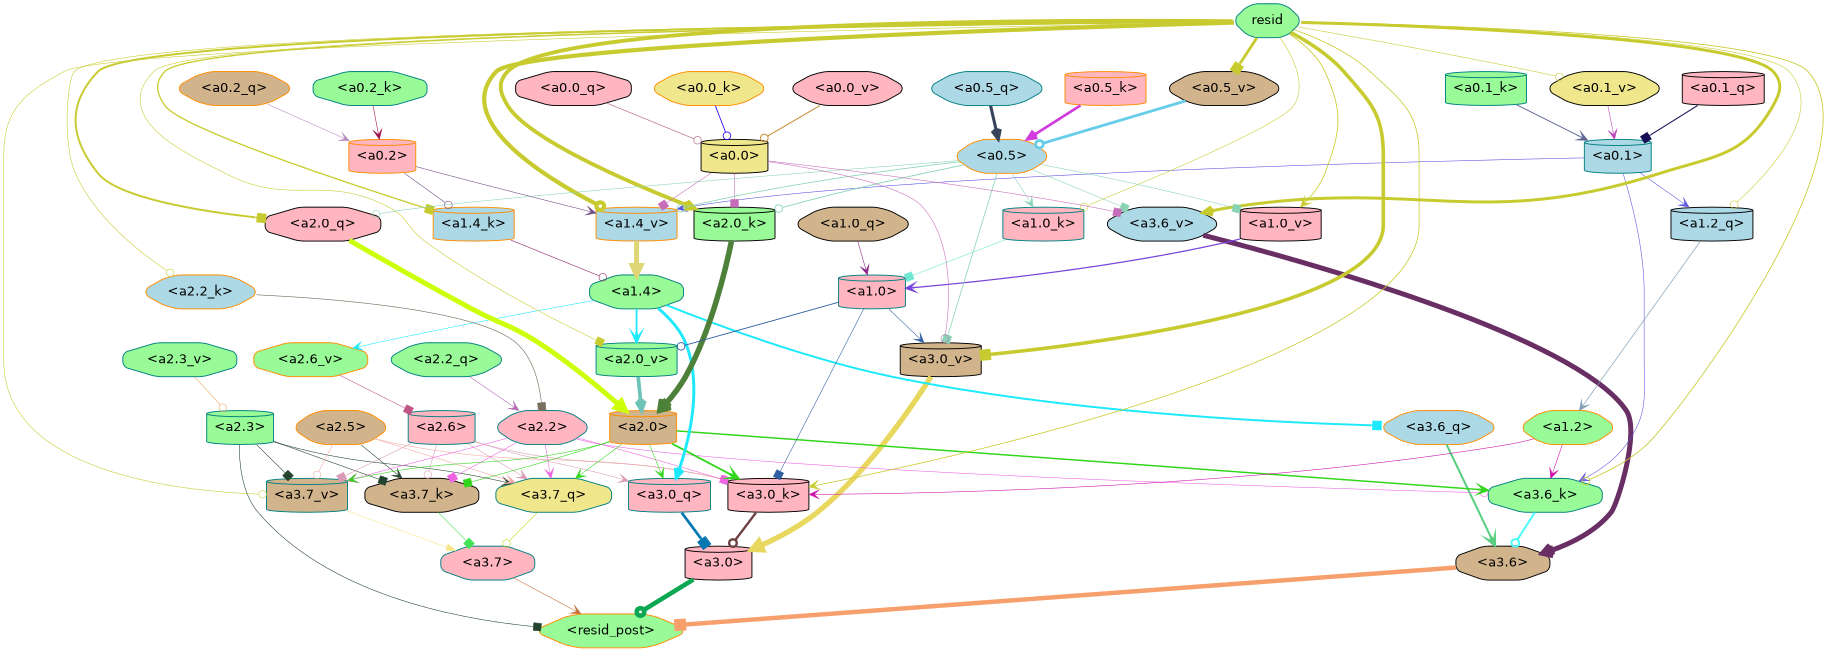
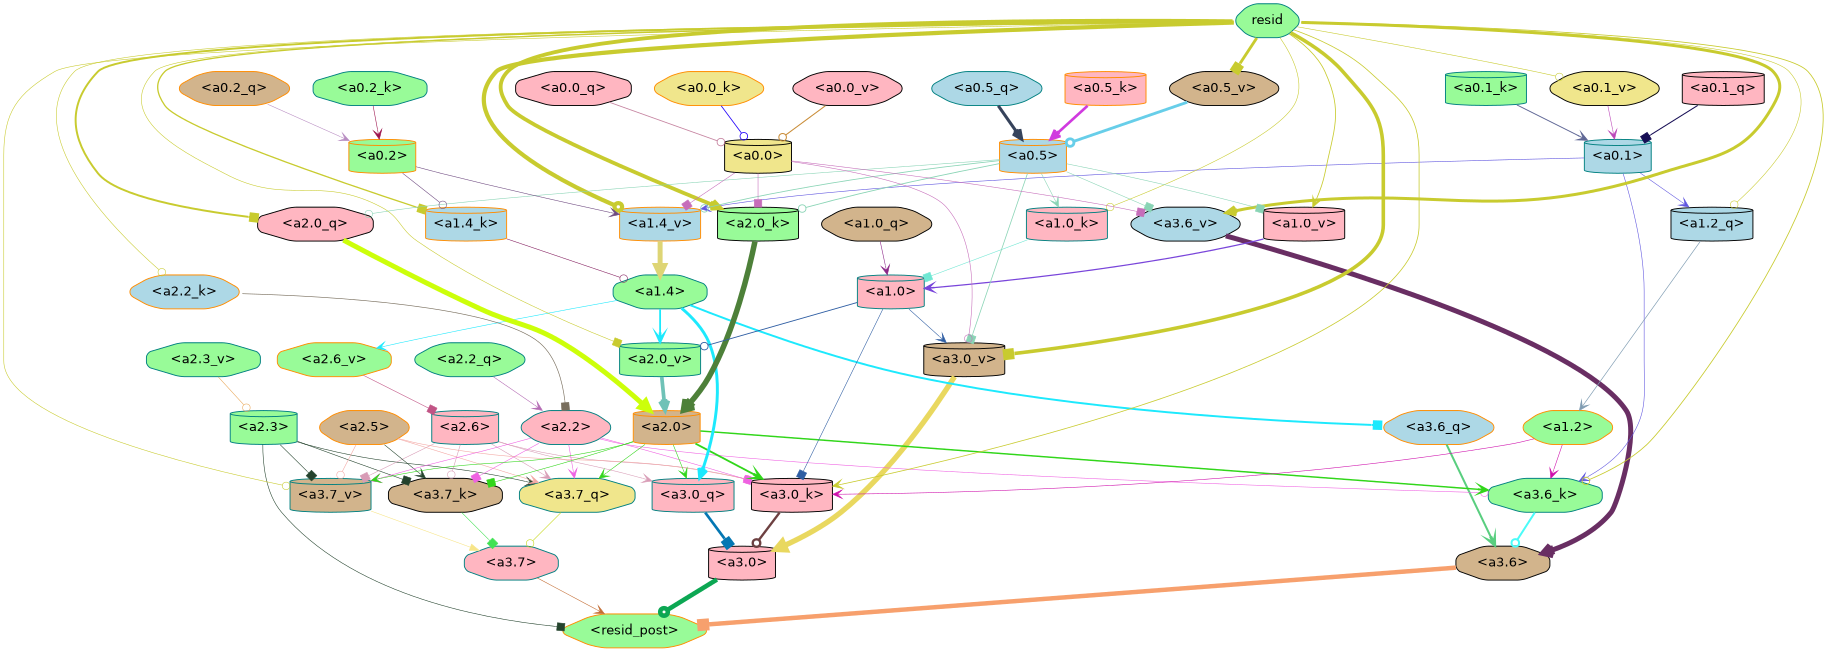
  strict digraph {
    splines=true
    node [color=teal fillcolor=lightpink fontname=Helvetica shape=cylinder style="filled, rounded"]
    edge [arrowhead=vee color="#c8cb2f" penwidth=0.6]
    "<a3.7>" [shape=octagon]
    "<resid_post>" [color=darkorange fillcolor=palegreen shape=hexagon]
    "<a3.6>" [color=black fillcolor=tan shape=octagon]
    "<a3.0>" [color=black]
    "<a2.3>" [fillcolor=palegreen]
    "<a3.7_q>" [fillcolor=khaki shape=octagon]
    "<a3.7_k>" [color=black fillcolor=tan shape=octagon]
    "<a3.7_v>" [fillcolor=tan]
    "<a3.6_q>" [color=darkorange fillcolor=lightblue shape=hexagon]
    "<a3.0_q>"
    "<a3.6_k>" [fillcolor=palegreen shape=octagon]
    "<a3.0_k>" [color=black]
    "<a3.6_v>" [color=black fillcolor=lightblue shape=hexagon]
    "<a3.0_v>" [color=black fillcolor=tan]
    "<a2.6>"
    "<a2.5>" [color=darkorange fillcolor=tan shape=hexagon]
    "<a2.2>" [shape=hexagon]
    "<a2.0>" [color=darkorange fillcolor=tan]
    "<a1.4>" [fillcolor=palegreen shape=octagon]
    "<a2.6_v>" [color=darkorange fillcolor=palegreen shape=octagon]
    "<a2.0_v>" [fillcolor=palegreen]
    "<a1.2>" [color=darkorange fillcolor=palegreen shape=hexagon]
    "<a0.1>" [fillcolor=lightblue]
    "<a1.2_q>" [color=black fillcolor=lightblue]
    "<a1.4_v>" [color=darkorange fillcolor=lightblue]
    n26 [fillcolor=palegreen label=resid shape=hexagon]
    "<a2.0_q>" [color=black shape=octagon]
    "<a2.2_k>" [color=darkorange fillcolor=lightblue shape=hexagon]
    "<a2.0_k>" [color=black fillcolor=palegreen]
    "<a1.4_k>" [color=darkorange fillcolor=lightblue]
    "<a1.0_k>"
    "<a1.0_v>" [color=black]
    "<a0.5_v>" [color=black fillcolor=tan shape=hexagon]
    "<a0.1_v>" [color=black fillcolor=khaki shape=hexagon]
    "<a1.0>"
-   "<a0.5>" [color=darkorange fillcolor=lightblue shape=hexagon]
+   "<a0.5>" [color=darkorange fillcolor=lightblue]
    "<a0.0>" [color=black fillcolor=khaki]
    "<a2.2_q>" [fillcolor=palegreen shape=hexagon]
    "<a2.3_v>" [fillcolor=palegreen shape=octagon]
    "<a1.0_q>" [color=black fillcolor=tan shape=hexagon]
-   "<a0.2>" [color=darkorange]
+   "<a0.2>" [color=darkorange fillcolor=palegreen]
    "<a0.5_q>" [fillcolor=lightblue shape=hexagon]
    "<a0.2_q>" [color=darkorange fillcolor=tan shape=hexagon]
    "<a0.1_q>" [color=black]
    "<a0.0_q>" [color=black shape=octagon]
    "<a0.5_k>" [color=darkorange]
    "<a0.2_k>" [fillcolor=palegreen shape=octagon]
    "<a0.1_k>" [fillcolor=palegreen]
    "<a0.0_k>" [color=darkorange fillcolor=khaki shape=hexagon]
    "<a0.0_v>" [color=black shape=hexagon]
    "<a3.7>" -> "<resid_post>" [color="#c36d34"]
    "<a3.6>" -> "<resid_post>" [arrowhead=box color="#f7a06d" penwidth=4.751592040061951]
    "<a3.0>" -> "<resid_post>" [arrowhead=odot color="#0ca753" penwidth=4.904066681861877]
    "<a2.3>" -> "<resid_post>" [arrowhead=box color="#24432d"]
    "<a2.3>" -> "<a3.7_q>" [color="#24432d"]
    "<a2.3>" -> "<a3.7_k>" [arrowhead=box color="#24432d" penwidth=0.6069068089127541]
    "<a2.3>" -> "<a3.7_v>" [arrowhead=box color="#24432d"]
    "<a3.7_q>" -> "<a3.7>" [arrowhead=odot color="#c3d60f"]
    "<a3.7_k>" -> "<a3.7>" [arrowhead=box color="#41e254"]
    "<a3.7_v>" -> "<a3.7>" [color="#f7e589" arrowhead=""]
    "<a3.6_q>" -> "<a3.6>" [color="#59ce7f" penwidth=2.160832464694977]
    "<a3.0_q>" -> "<a3.0>" [arrowhead=box color="#0477b3" penwidth=2.870753765106201]
    "<a3.6_k>" -> "<a3.6>" [arrowhead=odot color="#4bfbf8" penwidth=2.13908451795578]
    "<a3.0_k>" -> "<a3.0>" [arrowhead=odot color="#6d4041" penwidth=2.520303964614868]
    "<a3.6_v>" -> "<a3.6>" [color="#692e63" penwidth=5.297133803367615]
    "<a3.0_v>" -> "<a3.0>" [color="#e9d85f" penwidth=5.680712580680847 arrowhead=""]
    "<a2.6>" -> "<a3.7_q>" [color="#d89cb6"]
    "<a2.6>" -> "<a3.7_k>" [arrowhead=odot color="#d89cb6"]
    "<a2.6>" -> "<a3.7_v>" [arrowhead=box color="#d89cb6"]
    "<a2.6>" -> "<a3.0_q>" [color="#d89cb6"]
    "<a2.6>" -> "<a3.0_k>" [arrowhead=odot color="#d89cb6"]
    "<a2.5>" -> "<a3.7_q>" [color="#f3a7a3"]
    "<a2.5>" -> "<a3.7_k>" [color="#24432d"]
    "<a2.5>" -> "<a3.7_v>" [arrowhead=odot color="#f3a7a3"]
    "<a2.5>" -> "<a3.0_k>" [arrowhead=odot color="#f3a7a3"]
    "<a2.2>" -> "<a3.7_q>" [color="#ef62e2"]
    "<a2.2>" -> "<a3.7_k>" [arrowhead=box color="#ef62e2"]
    "<a2.2>" -> "<a3.7_v>" [color="#ef62e2"]
    "<a2.2>" -> "<a3.6_k>" [arrowhead=odot color="#ef62e2"]
    "<a2.2>" -> "<a3.0_k>" [arrowhead=box color="#ef62e2"]
    "<a2.0>" -> "<a3.7_q>" [color="#31d61a"]
    "<a2.0>" -> "<a3.7_k>" [arrowhead=box color="#31d61a"]
    "<a2.0>" -> "<a3.7_v>" [color="#31d61a"]
    "<a2.0>" -> "<a3.0_q>" [color="#31d61a"]
    "<a2.0>" -> "<a3.6_k>" [color="#31d61a" penwidth=1.564806342124939]
    "<a2.0>" -> "<a3.0_k>" [color="#31d61a" penwidth=1.9353990852832794]
    "<a1.4>" -> "<a3.6_q>" [arrowhead=box color="#1de9fd" penwidth=2.0727532356977463]
    "<a1.4>" -> "<a3.0_q>" [color="#1de9fd" penwidth=3.1279823780059814]
    "<a1.4>" -> "<a2.6_v>" [color="#1de9fd"]
    "<a1.4>" -> "<a2.0_v>" [color="#1de9fd" penwidth=1.9170897603034973]
    "<a2.6_v>" -> "<a2.6>" [arrowhead=box color="#c15485"]
    "<a2.0_v>" -> "<a2.0>" [color="#6fc2b7" penwidth=3.9621697664260864]
    "<a1.2>" -> "<a3.6_k>" [color="#ce0eab"]
    "<a1.2>" -> "<a3.0_k>" [color="#ce0eab"]
    "<a0.1>" -> "<a3.6_k>" [color="#5f55df"]
    "<a0.1>" -> "<a1.2_q>" [color="#5f55df"]
    "<a0.1>" -> "<a1.4_v>" [color="#5f55df" penwidth=0.6202214732766151]
    "<a1.2_q>" -> "<a1.2>" [color="#7f9cb2" penwidth=0.7185482024215162]
    "<a1.4_v>" -> "<a1.4>" [color="#ded575" penwidth=5.280138969421387 arrowhead=""]
    n26 -> "<a3.7_v>" [arrowhead=odot]
    n26 -> "<a3.6_k>" [arrowhead=odot penwidth=0.8915999233722687]
    n26 -> "<a3.0_k>" [penwidth=0.832088902592659]
    n26 -> "<a3.6_v>" [penwidth=3.1840110421180725]
    n26 -> "<a3.0_v>" [arrowhead=box penwidth=3.8132747188210487]
    n26 -> "<a2.0_v>" [arrowhead=box]
    n26 -> "<a1.2_q>" [arrowhead=odot]
    n26 -> "<a1.4_v>" [arrowhead=odot penwidth=4.4888065457344055]
    n26 -> "<a2.0_q>" [arrowhead=box penwidth=2.084651827812195]
    n26 -> "<a2.2_k>" [arrowhead=odot]
    n26 -> "<a2.0_k>" [penwidth=4.084526404738426]
    n26 -> "<a1.4_k>" [arrowhead=box penwidth=1.3912410736083984]
    n26 -> "<a1.0_k>" [arrowhead=odot]
    n26 -> "<a1.0_v>" [penwidth=0.8796700537204742]
    n26 -> "<a0.5_v>" [arrowhead=box penwidth=3.0338101387023926]
    n26 -> "<a0.1_v>" [arrowhead=odot]
    "<a2.0_q>" -> "<a2.0>" [color="#ccff0a" penwidth=5.29856276512146 arrowhead=""]
    "<a2.2_k>" -> "<a2.2>" [arrowhead=box color="#786e5d" penwidth=0.6722683310508728]
    "<a2.0_k>" -> "<a2.0>" [color="#4d8039" penwidth=5.859246134757996]
    "<a1.4_k>" -> "<a1.4>" [arrowhead=odot color="#841e5f"]
    "<a1.0_k>" -> "<a1.0>" [arrowhead=box color="#70e7d3"]
    "<a1.0_v>" -> "<a1.0>" [color="#7945da" penwidth=1.318962275981903]
    "<a0.5_v>" -> "<a0.5>" [arrowhead=odot color="#67cee9" penwidth=3.0403636693954468]
    "<a0.1_v>" -> "<a0.1>" [color="#bc46b8"]
    "<a1.0>" -> "<a3.0_k>" [arrowhead=box color="#2f5ea3"]
    "<a1.0>" -> "<a3.0_v>" [color="#2f5ea3"]
    "<a1.0>" -> "<a2.0_v>" [arrowhead=odot color="#2f5ea3" penwidth=0.9450988052412868]
    "<a0.5>" -> "<a3.6_v>" [arrowhead=box color="#89d4b5"]
    "<a0.5>" -> "<a3.0_v>" [arrowhead=box color="#89d4b5" penwidth=0.8331108838319778]
    "<a0.5>" -> "<a1.4_v>" [arrowhead=odot color="#89d4b5" penwidth=0.8757842034101486]
    "<a0.5>" -> "<a2.0_q>" [arrowhead=odot color="#89d4b5"]
    "<a0.5>" -> "<a2.0_k>" [arrowhead=odot color="#89d4b5" penwidth=0.9412797391414642]
    "<a0.5>" -> "<a1.0_k>" [color="#89d4b5"]
    "<a0.5>" -> "<a1.0_v>" [arrowhead=box color="#89d4b5"]
    "<a0.0>" -> "<a3.6_v>" [arrowhead=box color="#c66dba"]
    "<a0.0>" -> "<a3.0_v>" [arrowhead=odot color="#c66dba"]
    "<a0.0>" -> "<a1.4_v>" [arrowhead=box color="#c66dba"]
    "<a0.0>" -> "<a2.0_k>" [arrowhead=box color="#c66dba"]
    "<a2.2_q>" -> "<a2.2>" [color="#b46bb4"]
    "<a2.3_v>" -> "<a2.3>" [arrowhead=odot color="#e9a758"]
    "<a1.0_q>" -> "<a1.0>" [color="#8a2587"]
    "<a0.2>" -> "<a1.4_v>" [color="#6e4a80"]
    "<a0.2>" -> "<a1.4_k>" [arrowhead=odot color="#6e4a80"]
    "<a0.5_q>" -> "<a0.5>" [color="#36435b" penwidth=3.2715916633605957]
    "<a0.2_q>" -> "<a0.2>" [color="#b88dc2"]
    "<a0.1_q>" -> "<a0.1>" [arrowhead=box color="#160d54" penwidth=1.0982357263565063]
    "<a0.0_q>" -> "<a0.0>" [arrowhead=odot color="#c5829f" penwidth=0.8850758075714111]
    "<a0.5_k>" -> "<a0.5>" [color="#d03adf" penwidth=2.833264708518982]
    "<a0.2_k>" -> "<a0.2>" [color="#9c124c"]
    "<a0.1_k>" -> "<a0.1>" [color="#5f6795" penwidth=1.0085628032684326]
    "<a0.0_k>" -> "<a0.0>" [arrowhead=odot color="#2303fa" penwidth=0.8747712969779968]
    "<a0.0_v>" -> "<a0.0>" [arrowhead=odot color="#c98c37" penwidth=1.1078208088874817]
  }
